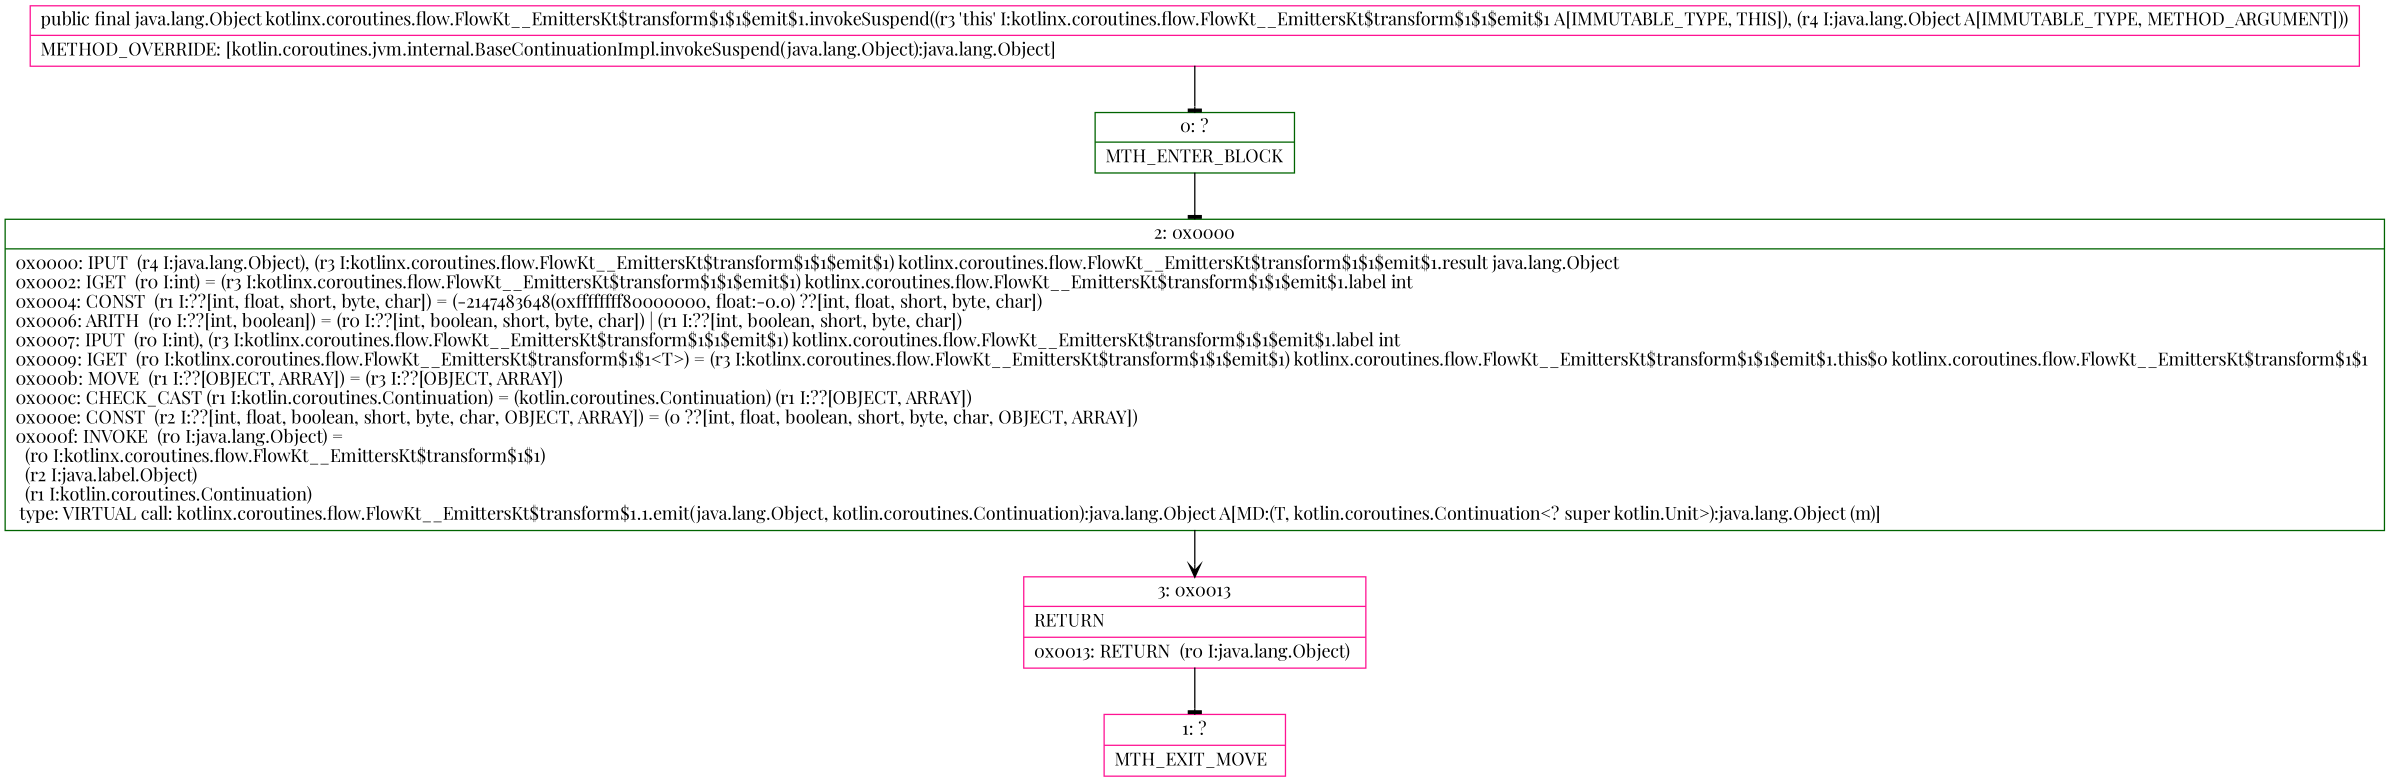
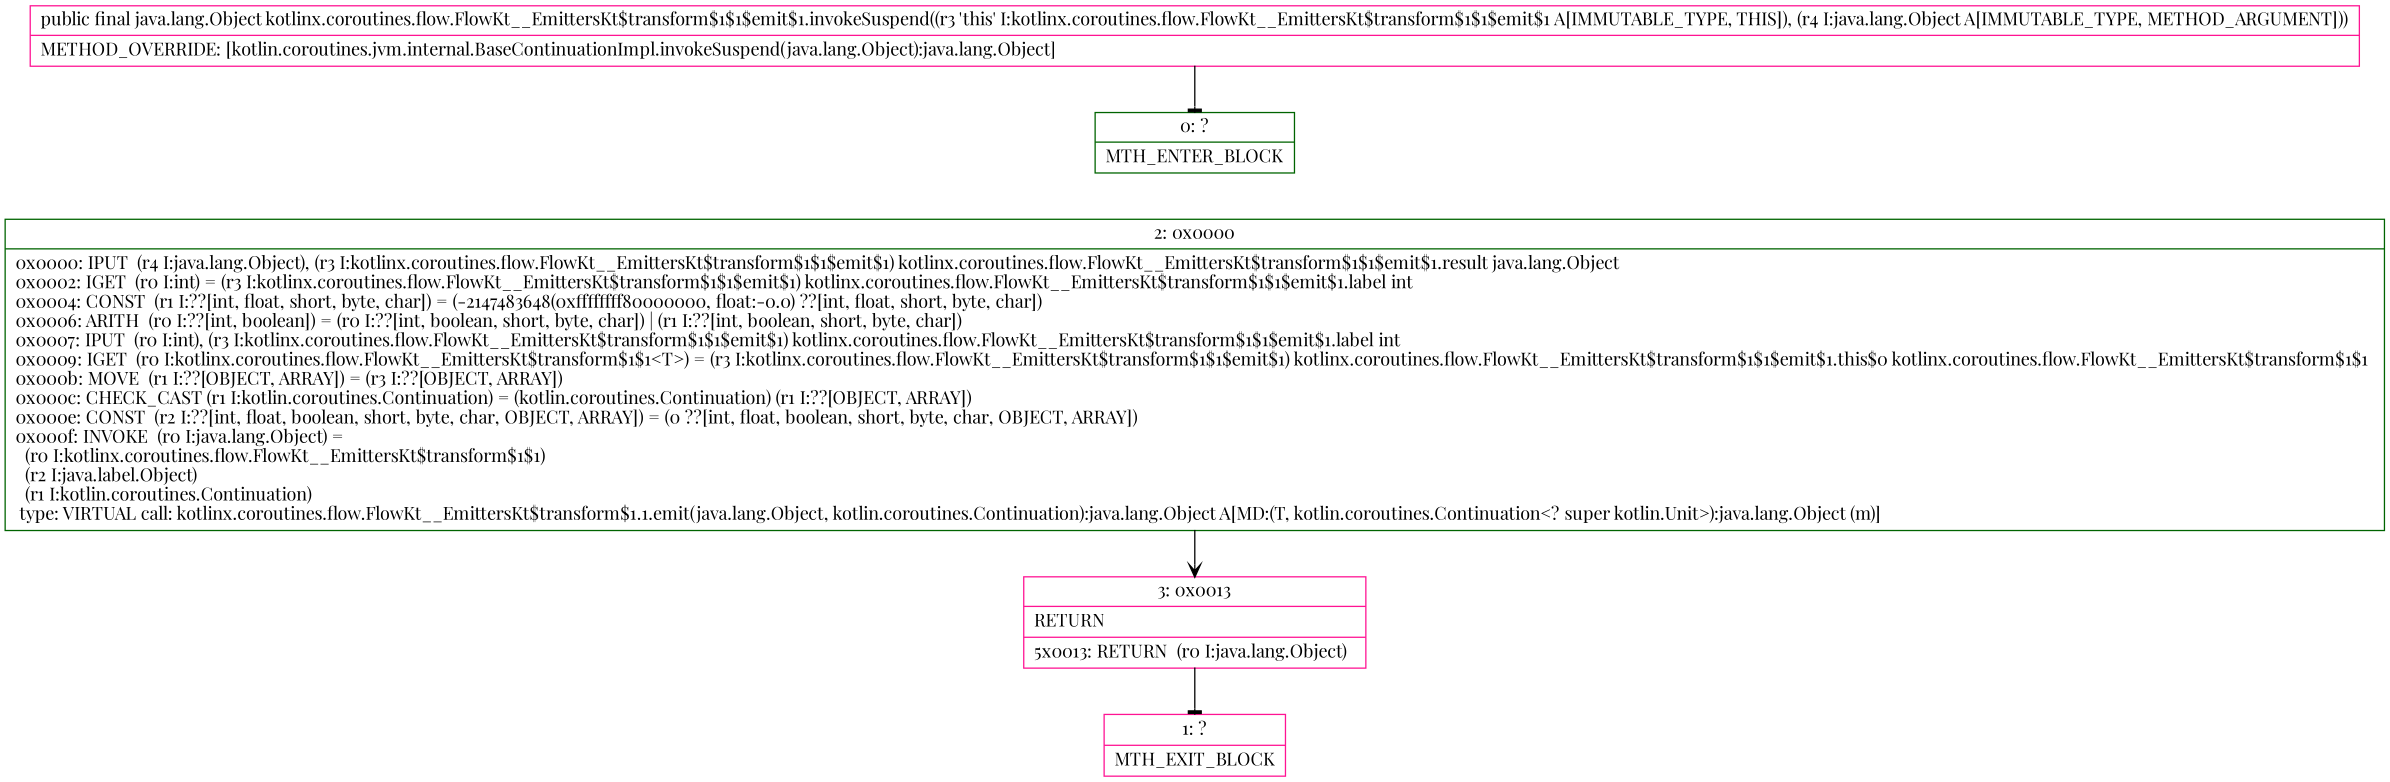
  digraph {
    fontname="Playfair Display"
    node [color=deeppink fontname="Playfair Display" shape=record]
    edge [arrowhead=tee fontname="Playfair Display"]
    n1 [color=darkgreen label="{0\:\ ?|MTH_ENTER_BLOCK\l}"]
    n2 [color=darkgreen label="{2\:\ 0x0000|0x0000: IPUT  (r4 I:java.lang.Object), (r3 I:kotlinx.coroutines.flow.FlowKt__EmittersKt$transform$1$1$emit$1) kotlinx.coroutines.flow.FlowKt__EmittersKt$transform$1$1$emit$1.result java.lang.Object \l0x0002: IGET  (r0 I:int) = (r3 I:kotlinx.coroutines.flow.FlowKt__EmittersKt$transform$1$1$emit$1) kotlinx.coroutines.flow.FlowKt__EmittersKt$transform$1$1$emit$1.label int \l0x0004: CONST  (r1 I:??[int, float, short, byte, char]) = (\-2147483648(0xffffffff80000000, float:\-0.0) ??[int, float, short, byte, char]) \l0x0006: ARITH  (r0 I:??[int, boolean]) = (r0 I:??[int, boolean, short, byte, char]) \| (r1 I:??[int, boolean, short, byte, char]) \l0x0007: IPUT  (r0 I:int), (r3 I:kotlinx.coroutines.flow.FlowKt__EmittersKt$transform$1$1$emit$1) kotlinx.coroutines.flow.FlowKt__EmittersKt$transform$1$1$emit$1.label int \l0x0009: IGET  (r0 I:kotlinx.coroutines.flow.FlowKt__EmittersKt$transform$1$1\<T\>) = (r3 I:kotlinx.coroutines.flow.FlowKt__EmittersKt$transform$1$1$emit$1) kotlinx.coroutines.flow.FlowKt__EmittersKt$transform$1$1$emit$1.this$0 kotlinx.coroutines.flow.FlowKt__EmittersKt$transform$1$1 \l0x000b: MOVE  (r1 I:??[OBJECT, ARRAY]) = (r3 I:??[OBJECT, ARRAY]) \l0x000c: CHECK_CAST (r1 I:kotlin.coroutines.Continuation) = (kotlin.coroutines.Continuation) (r1 I:??[OBJECT, ARRAY]) \l0x000e: CONST  (r2 I:??[int, float, boolean, short, byte, char, OBJECT, ARRAY]) = (0 ??[int, float, boolean, short, byte, char, OBJECT, ARRAY]) \l0x000f: INVOKE  (r0 I:java.lang.Object) = \l  (r0 I:kotlinx.coroutines.flow.FlowKt__EmittersKt$transform$1$1)\l  (r2 I:java.label.Object)\l  (r1 I:kotlin.coroutines.Continuation)\l type: VIRTUAL call: kotlinx.coroutines.flow.FlowKt__EmittersKt$transform$1.1.emit(java.lang.Object, kotlin.coroutines.Continuation):java.lang.Object A[MD:(T, kotlin.coroutines.Continuation\<? super kotlin.Unit\>):java.lang.Object (m)]\l}"]
-   n3 [label="{3\:\ 0x0013|RETURN\l|0x0013: RETURN  (r0 I:java.lang.Object) \l}"]
-   n4 [label="{1\:\ ?|MTH_EXIT_MOVE\l}"]
+   n3 [label="{3\:\ 0x0013|RETURN\l|5x0013: RETURN  (r0 I:java.lang.Object) \l}"]
+   n4 [label="{1\:\ ?|MTH_EXIT_BLOCK\l}"]
    n5 [label="{public final java.lang.Object kotlinx.coroutines.flow.FlowKt__EmittersKt$transform$1$1$emit$1.invokeSuspend((r3 'this' I:kotlinx.coroutines.flow.FlowKt__EmittersKt$transform$1$1$emit$1 A[IMMUTABLE_TYPE, THIS]), (r4 I:java.lang.Object A[IMMUTABLE_TYPE, METHOD_ARGUMENT]))  | METHOD_OVERRIDE: [kotlin.coroutines.jvm.internal.BaseContinuationImpl.invokeSuspend(java.lang.Object):java.lang.Object]\l}"]
-   n1 -> n2
    n2 -> n3 [arrowhead=vee]
    n3 -> n4
    n5 -> n1
  }
